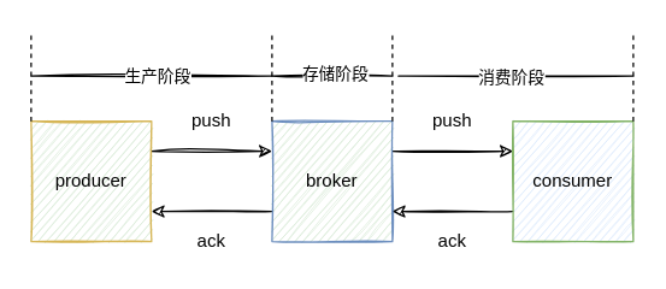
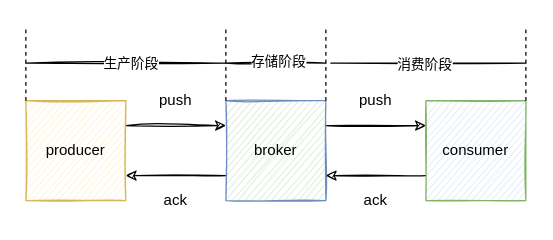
  <mxCell id="0" />
  <mxCell id="1" parent="0" />
  <mxCell id="2" style="edgeStyle=orthogonalEdgeStyle;rounded=0;orthogonalLoop=1;jettySize=auto;html=1;exitX=1;exitY=0.25;exitDx=0;exitDy=0;entryX=0;entryY=0.25;entryDx=0;entryDy=0;sketch=1;" edge="1" parent="1" source="3" target="6"><mxGeometry relative="1" as="geometry" /></mxCell>
- <mxCell id="3" value="producer" style="whiteSpace=wrap;html=1;aspect=fixed;sketch=1;fillColor=#d5e8d4;strokeColor=#d6b656;" vertex="1" parent="1"><mxGeometry x="20" y="80" width="80" height="80" as="geometry" /></mxCell>
+ <mxCell id="3" value="producer" style="whiteSpace=wrap;html=1;aspect=fixed;sketch=1;fillColor=#fff2cc;strokeColor=#d6b656;" vertex="1" parent="1"><mxGeometry x="20" y="80" width="80" height="80" as="geometry" /></mxCell>
  <mxCell id="4" style="edgeStyle=orthogonalEdgeStyle;rounded=0;orthogonalLoop=1;jettySize=auto;html=1;exitX=1;exitY=0.25;exitDx=0;exitDy=0;entryX=0;entryY=0.25;entryDx=0;entryDy=0;sketch=1;" edge="1" parent="1" source="6" target="8"><mxGeometry relative="1" as="geometry" /></mxCell>
  <mxCell id="5" style="edgeStyle=orthogonalEdgeStyle;rounded=0;sketch=1;orthogonalLoop=1;jettySize=auto;html=1;exitX=0;exitY=0.75;exitDx=0;exitDy=0;entryX=1;entryY=0.75;entryDx=0;entryDy=0;" edge="1" parent="1" source="6" target="3"><mxGeometry relative="1" as="geometry" /></mxCell>
  <mxCell id="6" value="broker" style="whiteSpace=wrap;html=1;aspect=fixed;sketch=1;fillColor=#d5e8d4;strokeColor=#6c8ebf;" vertex="1" parent="1"><mxGeometry x="180" y="80" width="80" height="80" as="geometry" /></mxCell>
  <mxCell id="7" style="edgeStyle=orthogonalEdgeStyle;rounded=0;sketch=1;orthogonalLoop=1;jettySize=auto;html=1;exitX=0;exitY=0.75;exitDx=0;exitDy=0;entryX=1;entryY=0.75;entryDx=0;entryDy=0;" edge="1" parent="1" source="8" target="6"><mxGeometry relative="1" as="geometry" /></mxCell>
  <mxCell id="8" value="consumer" style="whiteSpace=wrap;html=1;aspect=fixed;sketch=1;fillColor=#dae8fc;strokeColor=#82b366;" vertex="1" parent="1"><mxGeometry x="340" y="80" width="80" height="80" as="geometry" /></mxCell>
  <mxCell id="9" value="" style="endArrow=none;dashed=1;html=1;" edge="1" parent="1"><mxGeometry width="50" height="50" relative="1" as="geometry"><mxPoint x="180" y="80" as="sourcePoint" /><mxPoint x="180" y="20" as="targetPoint" /></mxGeometry></mxCell>
  <mxCell id="10" value="" style="endArrow=none;dashed=1;html=1;" edge="1" parent="1"><mxGeometry width="50" height="50" relative="1" as="geometry"><mxPoint x="260" y="80" as="sourcePoint" /><mxPoint x="260" y="20" as="targetPoint" /></mxGeometry></mxCell>
  <mxCell id="11" value="" style="endArrow=none;dashed=1;html=1;" edge="1" parent="1"><mxGeometry width="50" height="50" relative="1" as="geometry"><mxPoint x="20" y="80" as="sourcePoint" /><mxPoint x="20" y="20" as="targetPoint" /></mxGeometry></mxCell>
  <mxCell id="12" value="" style="endArrow=none;dashed=1;html=1;" edge="1" parent="1"><mxGeometry width="50" height="50" relative="1" as="geometry"><mxPoint x="420" y="80" as="sourcePoint" /><mxPoint x="420" y="20" as="targetPoint" /></mxGeometry></mxCell>
  <mxCell id="13" value="" style="endArrow=none;html=1;sketch=1;" edge="1" parent="1"><mxGeometry width="50" height="50" relative="1" as="geometry"><mxPoint x="20" y="50" as="sourcePoint" /><mxPoint x="180" y="50" as="targetPoint" /></mxGeometry></mxCell>
  <mxCell id="14" value="生产阶段" style="edgeLabel;html=1;align=center;verticalAlign=middle;resizable=0;points=[];" vertex="1" connectable="0" parent="13"><mxGeometry x="0.037" y="1" relative="1" as="geometry"><mxPoint as="offset" /></mxGeometry></mxCell>
  <mxCell id="15" value="" style="endArrow=none;html=1;sketch=1;" edge="1" parent="1"><mxGeometry width="50" height="50" relative="1" as="geometry"><mxPoint x="180" y="50" as="sourcePoint" /><mxPoint x="260" y="50" as="targetPoint" /></mxGeometry></mxCell>
  <mxCell id="16" value="存储阶段" style="edgeLabel;html=1;align=center;verticalAlign=middle;resizable=0;points=[];" vertex="1" connectable="0" parent="15"><mxGeometry x="0.025" y="2" relative="1" as="geometry"><mxPoint as="offset" /></mxGeometry></mxCell>
  <mxCell id="17" value="" style="endArrow=none;html=1;sketch=1;" edge="1" parent="1"><mxGeometry width="50" height="50" relative="1" as="geometry"><mxPoint x="264" y="50" as="sourcePoint" /><mxPoint x="420" y="50" as="targetPoint" /></mxGeometry></mxCell>
  <mxCell id="18" value="消费阶段" style="edgeLabel;html=1;align=center;verticalAlign=middle;resizable=0;points=[];" vertex="1" connectable="0" parent="17"><mxGeometry x="-0.051" relative="1" as="geometry"><mxPoint as="offset" /></mxGeometry></mxCell>
  <mxCell id="19" value="push" style="text;html=1;strokeColor=none;fillColor=none;align=center;verticalAlign=middle;whiteSpace=wrap;rounded=0;sketch=1;" vertex="1" parent="1"><mxGeometry x="120" y="70" width="40" height="20" as="geometry" /></mxCell>
  <mxCell id="20" value="push" style="text;html=1;strokeColor=none;fillColor=none;align=center;verticalAlign=middle;whiteSpace=wrap;rounded=0;sketch=1;" vertex="1" parent="1"><mxGeometry x="280" y="70" width="40" height="20" as="geometry" /></mxCell>
  <mxCell id="21" value="ack" style="text;html=1;strokeColor=none;fillColor=none;align=center;verticalAlign=middle;whiteSpace=wrap;rounded=0;sketch=1;" vertex="1" parent="1"><mxGeometry x="120" y="150" width="40" height="20" as="geometry" /></mxCell>
  <mxCell id="22" value="ack" style="text;html=1;strokeColor=none;fillColor=none;align=center;verticalAlign=middle;whiteSpace=wrap;rounded=0;sketch=1;" vertex="1" parent="1"><mxGeometry x="280" y="150" width="40" height="20" as="geometry" /></mxCell>
